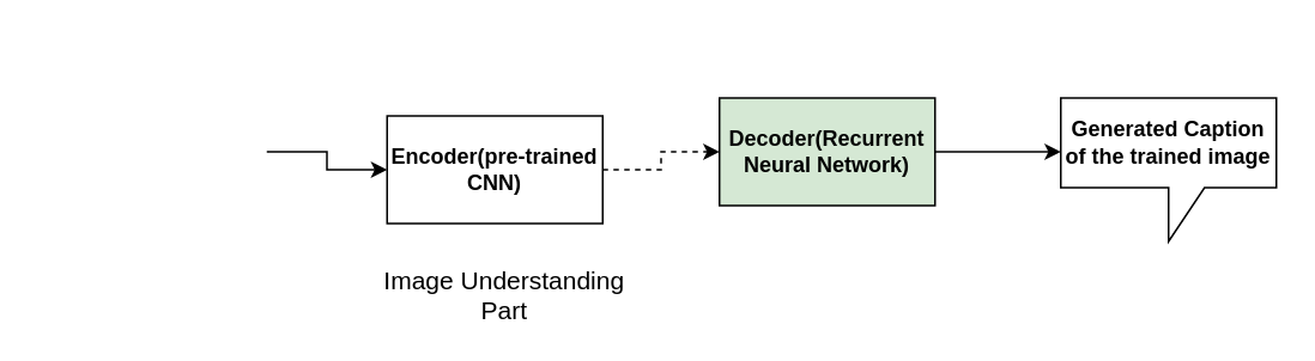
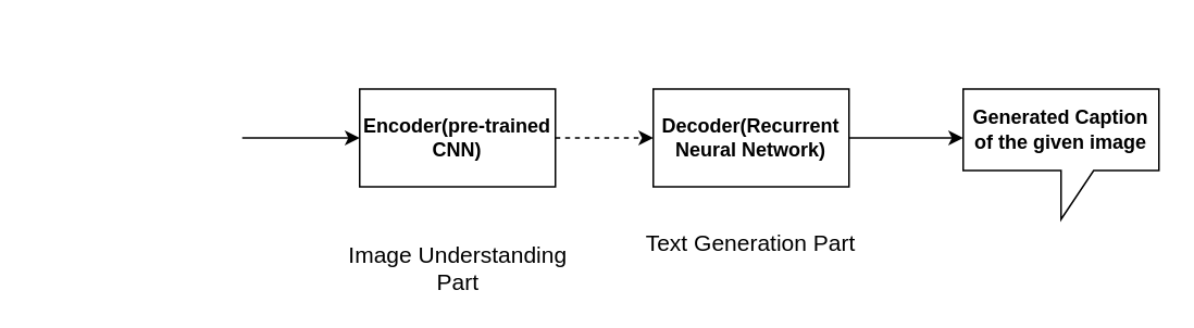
  <mxCell id="0" />
  <mxCell id="1" parent="0" />
  <mxCell id="2" style="edgeStyle=orthogonalEdgeStyle;rounded=0;orthogonalLoop=1;jettySize=auto;html=1;exitX=1;exitY=0.5;exitDx=0;exitDy=0;entryX=0;entryY=0.5;entryDx=0;entryDy=0;" edge="1" parent="1" source="3" target="5"><mxGeometry relative="1" as="geometry" /></mxCell>
  <mxCell id="3" value="" style="shape=image;html=1;verticalAlign=top;verticalLabelPosition=bottom;labelBackgroundColor=#ffffff;imageAspect=0;aspect=fixed;image=https://cdn1.iconfinder.com/data/icons/DarkGlass_Reworked/128x128/mimetypes/Clipping-_Picture-_alternative.png" vertex="1" parent="1"><mxGeometry x="20" y="20" width="128" height="128" as="geometry" /></mxCell>
  <mxCell id="4" style="edgeStyle=orthogonalEdgeStyle;rounded=0;orthogonalLoop=1;jettySize=auto;html=1;exitX=1;exitY=0.5;exitDx=0;exitDy=0;entryX=0;entryY=0.5;entryDx=0;entryDy=0;dashed=1;" edge="1" parent="1" source="5" target="7"><mxGeometry relative="1" as="geometry" /></mxCell>
- <mxCell id="5" value="&lt;b&gt;Encoder(pre-trained CNN)&lt;/b&gt;" style="rounded=0;whiteSpace=wrap;html=1;" vertex="1" parent="1"><mxGeometry x="215" y="64" width="120" height="60" as="geometry" /></mxCell>
+ <mxCell id="5" value="&lt;b&gt;Encoder(pre-trained CNN)&lt;/b&gt;" style="rounded=0;whiteSpace=wrap;html=1;" vertex="1" parent="1"><mxGeometry x="220" y="54" width="120" height="60" as="geometry" /></mxCell>
  <mxCell id="6" style="edgeStyle=orthogonalEdgeStyle;rounded=0;orthogonalLoop=1;jettySize=auto;html=1;exitX=1;exitY=0.5;exitDx=0;exitDy=0;" edge="1" parent="1" source="7"><mxGeometry relative="1" as="geometry"><mxPoint x="590" y="84" as="targetPoint" /></mxGeometry></mxCell>
- <mxCell id="7" value="&lt;b&gt;Decoder(Recurrent Neural Network)&lt;/b&gt;" style="rounded=0;whiteSpace=wrap;html=1;fillColor=#d5e8d4;" vertex="1" parent="1"><mxGeometry x="400" y="54" width="120" height="60" as="geometry" /></mxCell>
- <mxCell id="8" value="&lt;b style=&quot;&quot;&gt;Generated Caption of the trained image&lt;/b&gt;" style="shape=callout;whiteSpace=wrap;html=1;perimeter=calloutPerimeter;" vertex="1" parent="1"><mxGeometry x="590" y="54" width="120" height="80" as="geometry" /></mxCell>
+ <mxCell id="7" value="&lt;b&gt;Decoder(Recurrent Neural Network)&lt;/b&gt;" style="rounded=0;whiteSpace=wrap;html=1;" vertex="1" parent="1"><mxGeometry x="400" y="54" width="120" height="60" as="geometry" /></mxCell>
+ <mxCell id="8" value="&lt;b style=&quot;&quot;&gt;Generated Caption of the given image&lt;/b&gt;" style="shape=callout;whiteSpace=wrap;html=1;perimeter=calloutPerimeter;" vertex="1" parent="1"><mxGeometry x="590" y="54" width="120" height="80" as="geometry" /></mxCell>
  <mxCell id="9" value="&lt;font style=&quot;font-size: 14px;&quot;&gt;Image Understanding Part&lt;/font&gt;" style="text;html=1;strokeColor=none;fillColor=none;align=center;verticalAlign=middle;whiteSpace=wrap;rounded=0;" vertex="1" parent="1"><mxGeometry x="207.5" y="149" width="145" height="30" as="geometry" /></mxCell>
+ <mxCell id="10" value="&lt;font style=&quot;font-size: 14px;&quot;&gt;Text Generation Part&lt;/font&gt;" style="text;html=1;strokeColor=none;fillColor=none;align=center;verticalAlign=middle;whiteSpace=wrap;rounded=0;" vertex="1" parent="1"><mxGeometry x="390" y="134" width="140" height="30" as="geometry" /></mxCell>
